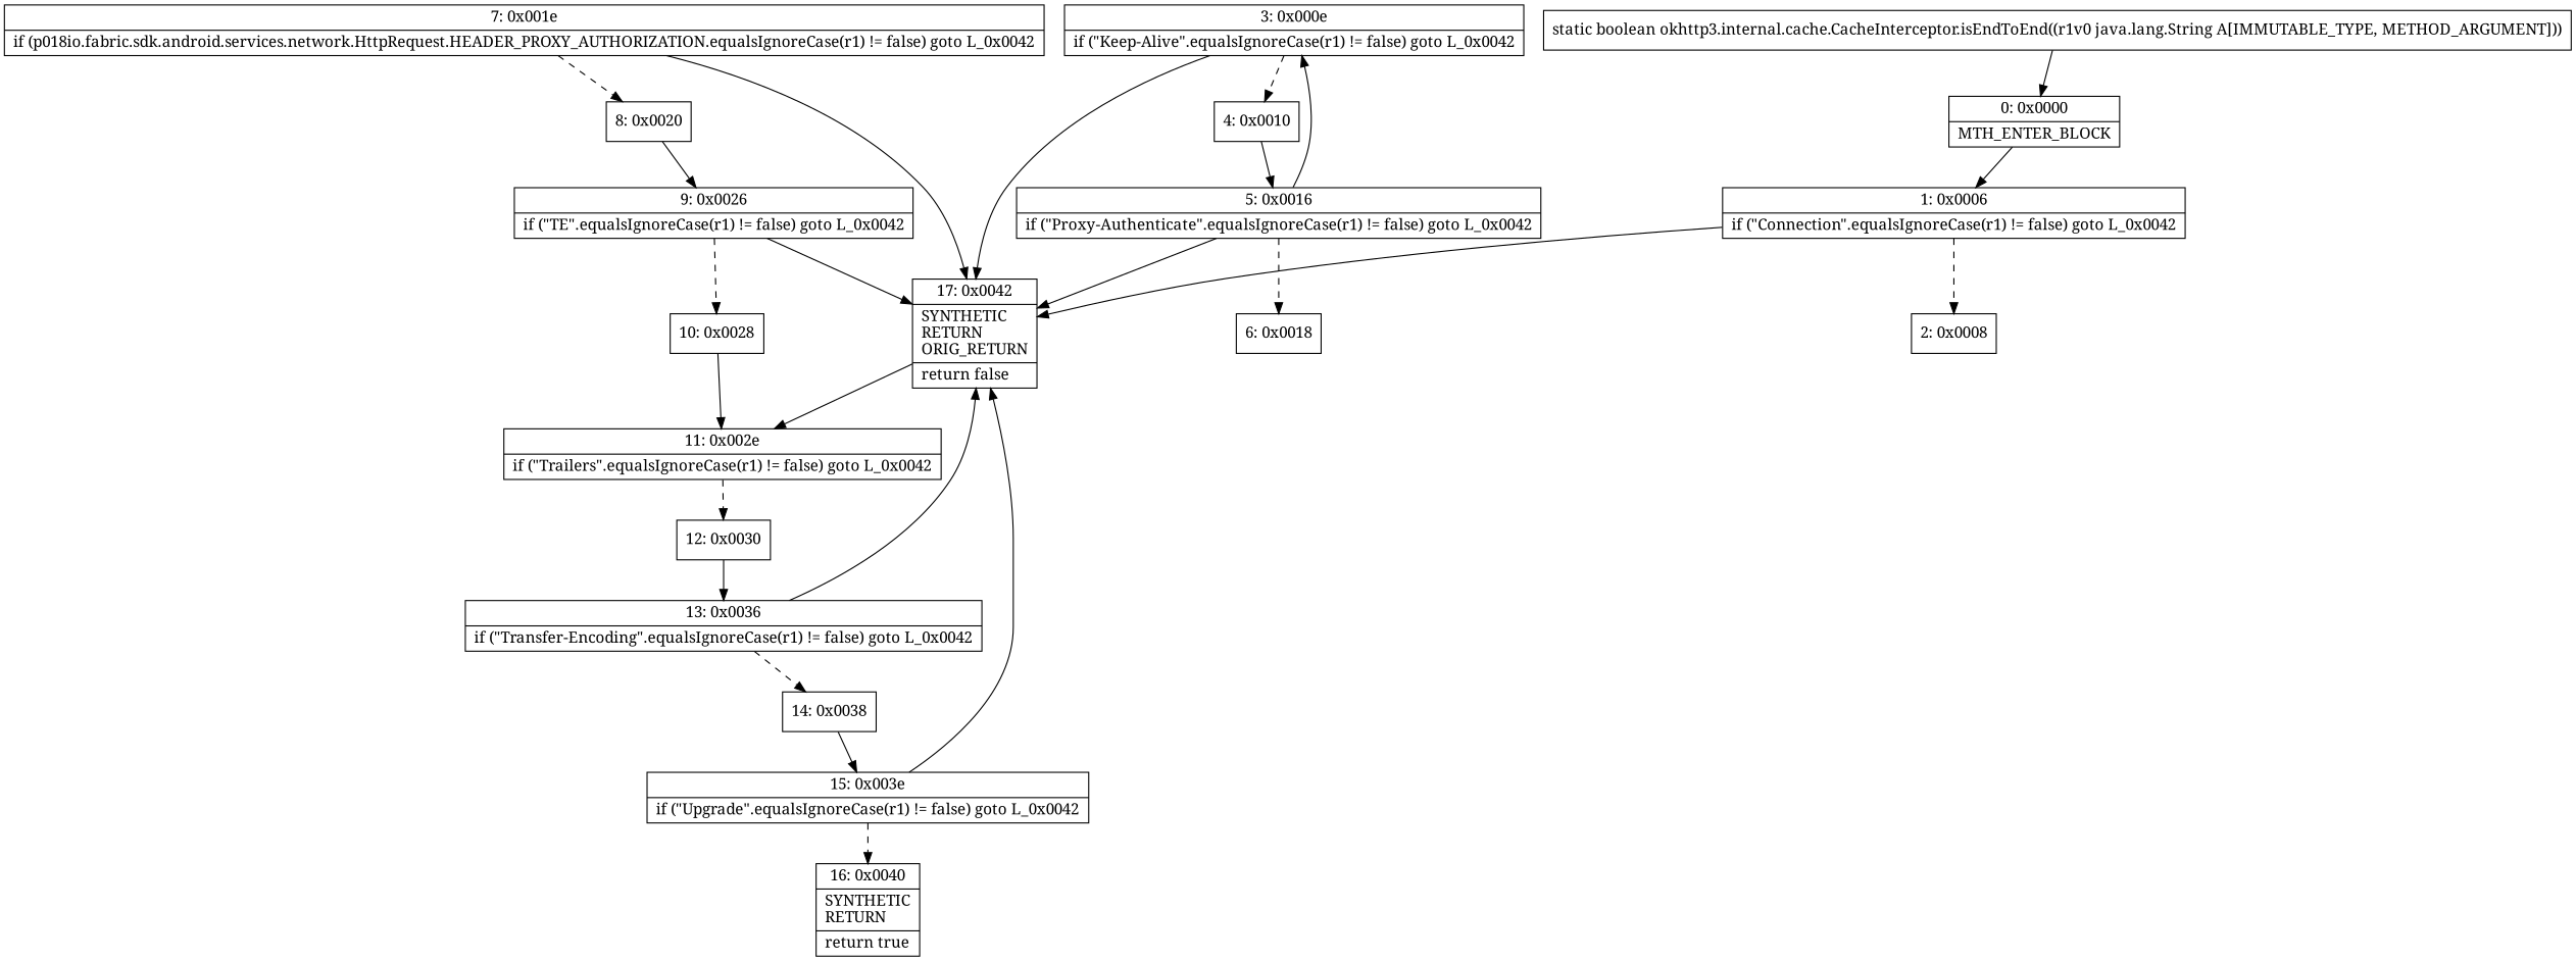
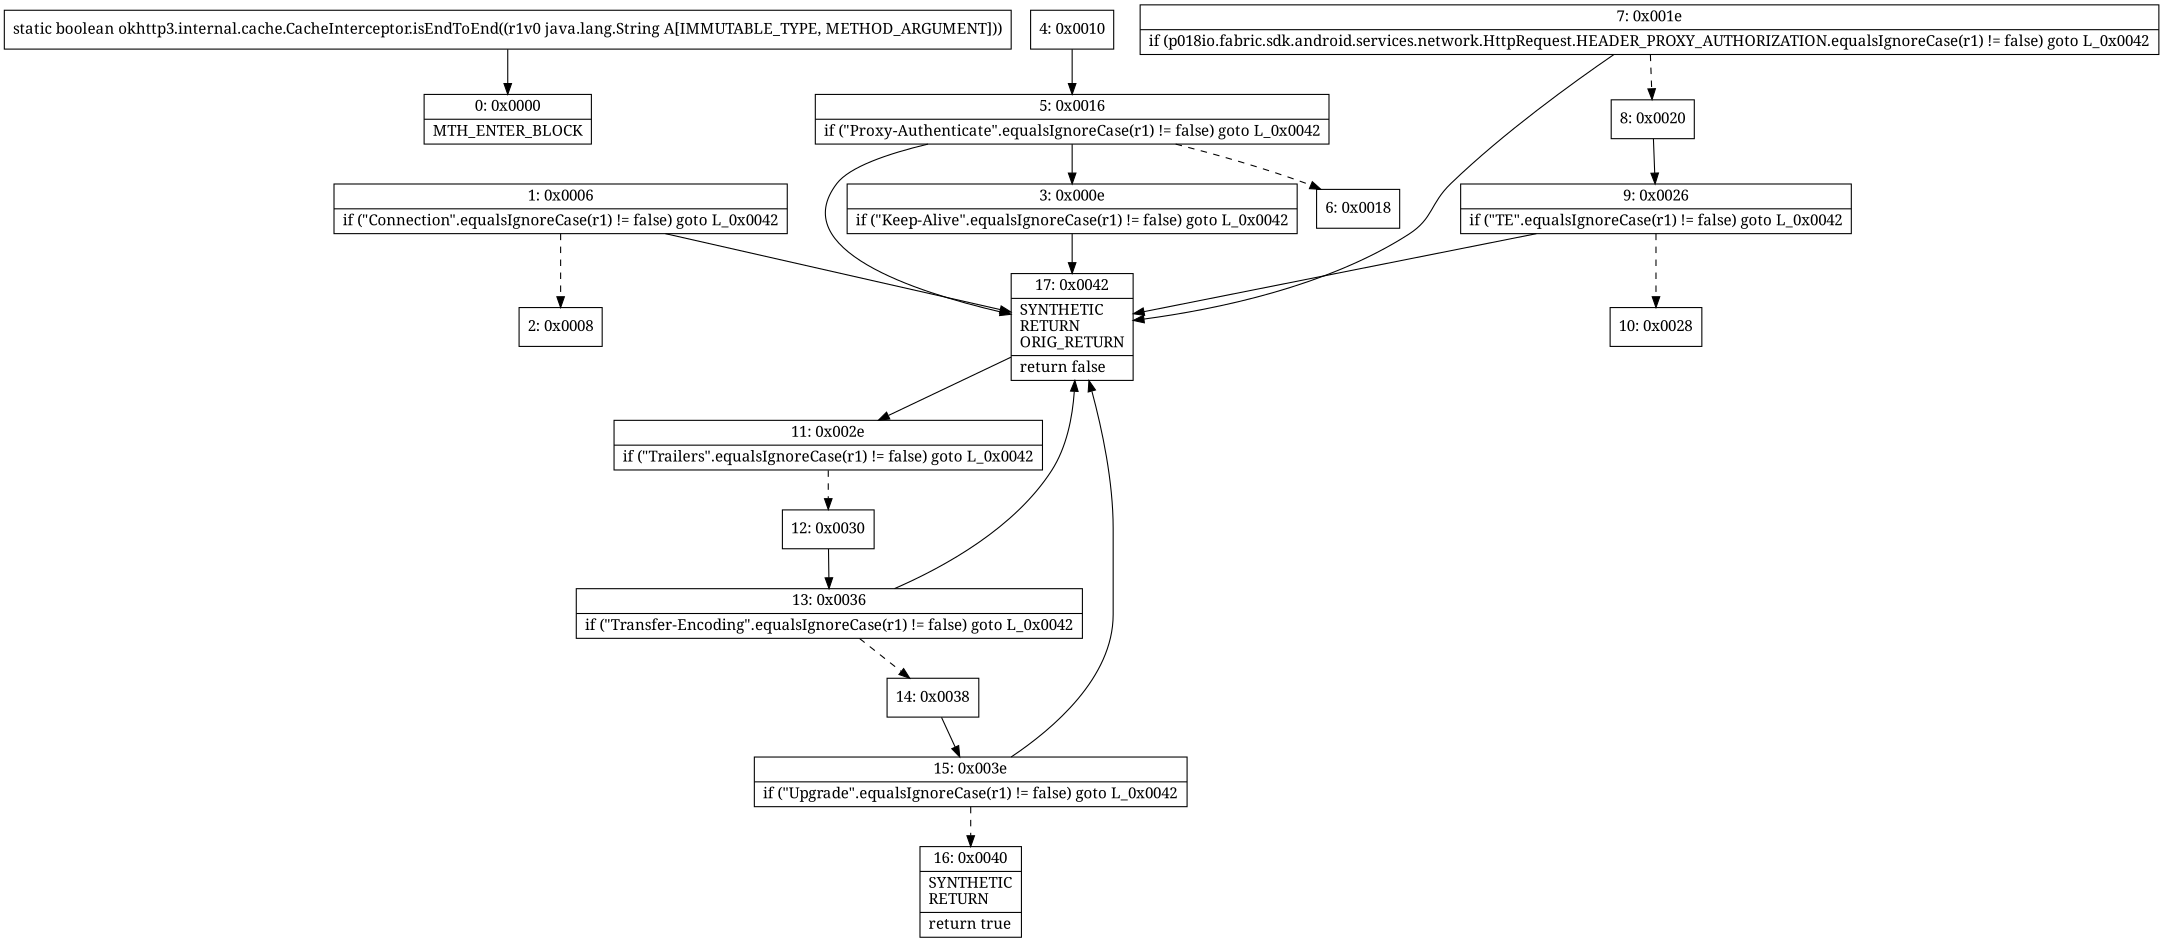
  digraph {
    fontname="Noto Serif"
    node [fontname="Noto Serif" shape=record]
    edge [fontname="Noto Serif"]
    n1 [label="{0\:\ 0x0000|MTH_ENTER_BLOCK\l}"]
    n2 [label="{1\:\ 0x0006|if (\"Connection\".equalsIgnoreCase(r1) != false) goto L_0x0042\l}"]
    n3 [label="{2\:\ 0x0008}"]
    n4 [label="{17\:\ 0x0042|SYNTHETIC\lRETURN\lORIG_RETURN\l|return false\l}"]
    n5 [label="{11\:\ 0x002e|if (\"Trailers\".equalsIgnoreCase(r1) != false) goto L_0x0042\l}"]
    n6 [label="{3\:\ 0x000e|if (\"Keep\-Alive\".equalsIgnoreCase(r1) != false) goto L_0x0042\l}"]
    n7 [label="{4\:\ 0x0010}"]
    n8 [label="{5\:\ 0x0016|if (\"Proxy\-Authenticate\".equalsIgnoreCase(r1) != false) goto L_0x0042\l}"]
    n9 [label="{6\:\ 0x0018}"]
    n10 [label="{7\:\ 0x001e|if (p018io.fabric.sdk.android.services.network.HttpRequest.HEADER_PROXY_AUTHORIZATION.equalsIgnoreCase(r1) != false) goto L_0x0042\l}"]
    n11 [label="{8\:\ 0x0020}"]
    n12 [label="{9\:\ 0x0026|if (\"TE\".equalsIgnoreCase(r1) != false) goto L_0x0042\l}"]
    n13 [label="{10\:\ 0x0028}"]
    n14 [label="{12\:\ 0x0030}"]
    n15 [label="{13\:\ 0x0036|if (\"Transfer\-Encoding\".equalsIgnoreCase(r1) != false) goto L_0x0042\l}"]
    n16 [label="{14\:\ 0x0038}"]
    n17 [label="{15\:\ 0x003e|if (\"Upgrade\".equalsIgnoreCase(r1) != false) goto L_0x0042\l}"]
    n18 [label="{16\:\ 0x0040|SYNTHETIC\lRETURN\l|return true\l}"]
    n19 [label="{static boolean okhttp3.internal.cache.CacheInterceptor.isEndToEnd((r1v0 java.lang.String A[IMMUTABLE_TYPE, METHOD_ARGUMENT])) }"]
-   n1 -> n2
    n2 -> n3 [style=dashed]
    n2 -> n4
    n4 -> n5
    n5 -> n14 [style=dashed]
    n6 -> n4
-   n6 -> n7 [style=dashed]
    n7 -> n8
    n8 -> n4
    n8 -> n6
    n8 -> n9 [style=dashed]
    n10 -> n4
    n10 -> n11 [style=dashed]
    n11 -> n12
    n12 -> n4
    n12 -> n13 [style=dashed]
-   n13 -> n5
    n14 -> n15
    n15 -> n4
    n15 -> n16 [style=dashed]
    n16 -> n17
    n17 -> n4
    n17 -> n18 [style=dashed]
    n19 -> n1
  }
